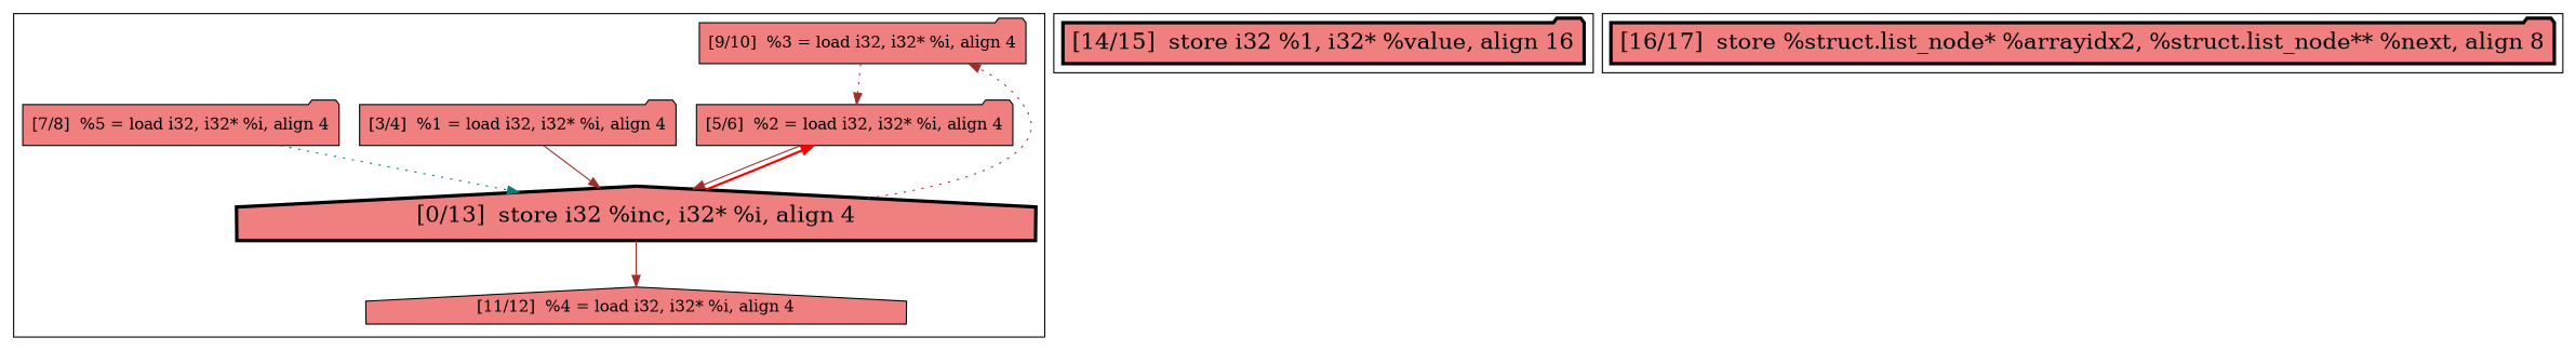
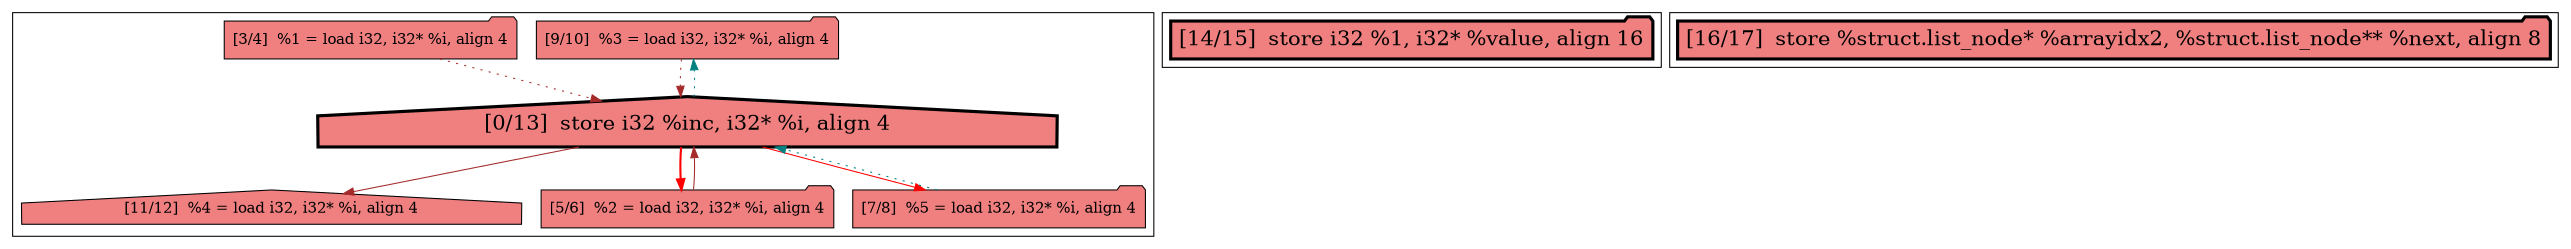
  digraph {
    node [fillcolor=lightcoral shape=folder style=filled]
    edge [color=brown style=solid]
    n1 [label="[9/10]  %3 = load i32, i32* %i, align 4"]
    n2 [fontsize=20 label="[0/13]  store i32 %inc, i32* %i, align 4" penwidth=3.0 shape=house]
    n3 [label="[11/12]  %4 = load i32, i32* %i, align 4" shape=house]
    n4 [label="[3/4]  %1 = load i32, i32* %i, align 4"]
    n5 [label="[5/6]  %2 = load i32, i32* %i, align 4"]
    n6 [label="[7/8]  %5 = load i32, i32* %i, align 4"]
    n7 [fontsize=20 label="[14/15]  store i32 %1, i32* %value, align 16" penwidth=3.0]
    n8 [fontsize=20 label="[16/17]  store %struct.list_node* %arrayidx2, %struct.list_node** %next, align 8" penwidth=3.0]
    subgraph cluster_1 {
      n1
      n2
      n3
      n4
      n5
      n6
    }
    subgraph cluster_2 {
      n7
    }
    subgraph cluster_3 {
      n8
    }
-   n1 -> n5 [style=dotted]
-   n2 -> n1 [style=dotted]
+   n1 -> n2 [style=dotted]
+   n2 -> n1 [color=teal style=dotted]
    n2 -> n3
    n2 -> n5 [color=red style=bold]
-   n4 -> n2
+   n2 -> n6 [color=red]
+   n4 -> n2 [style=dotted]
    n5 -> n2
    n6 -> n2 [color=teal style=dotted]
  }
